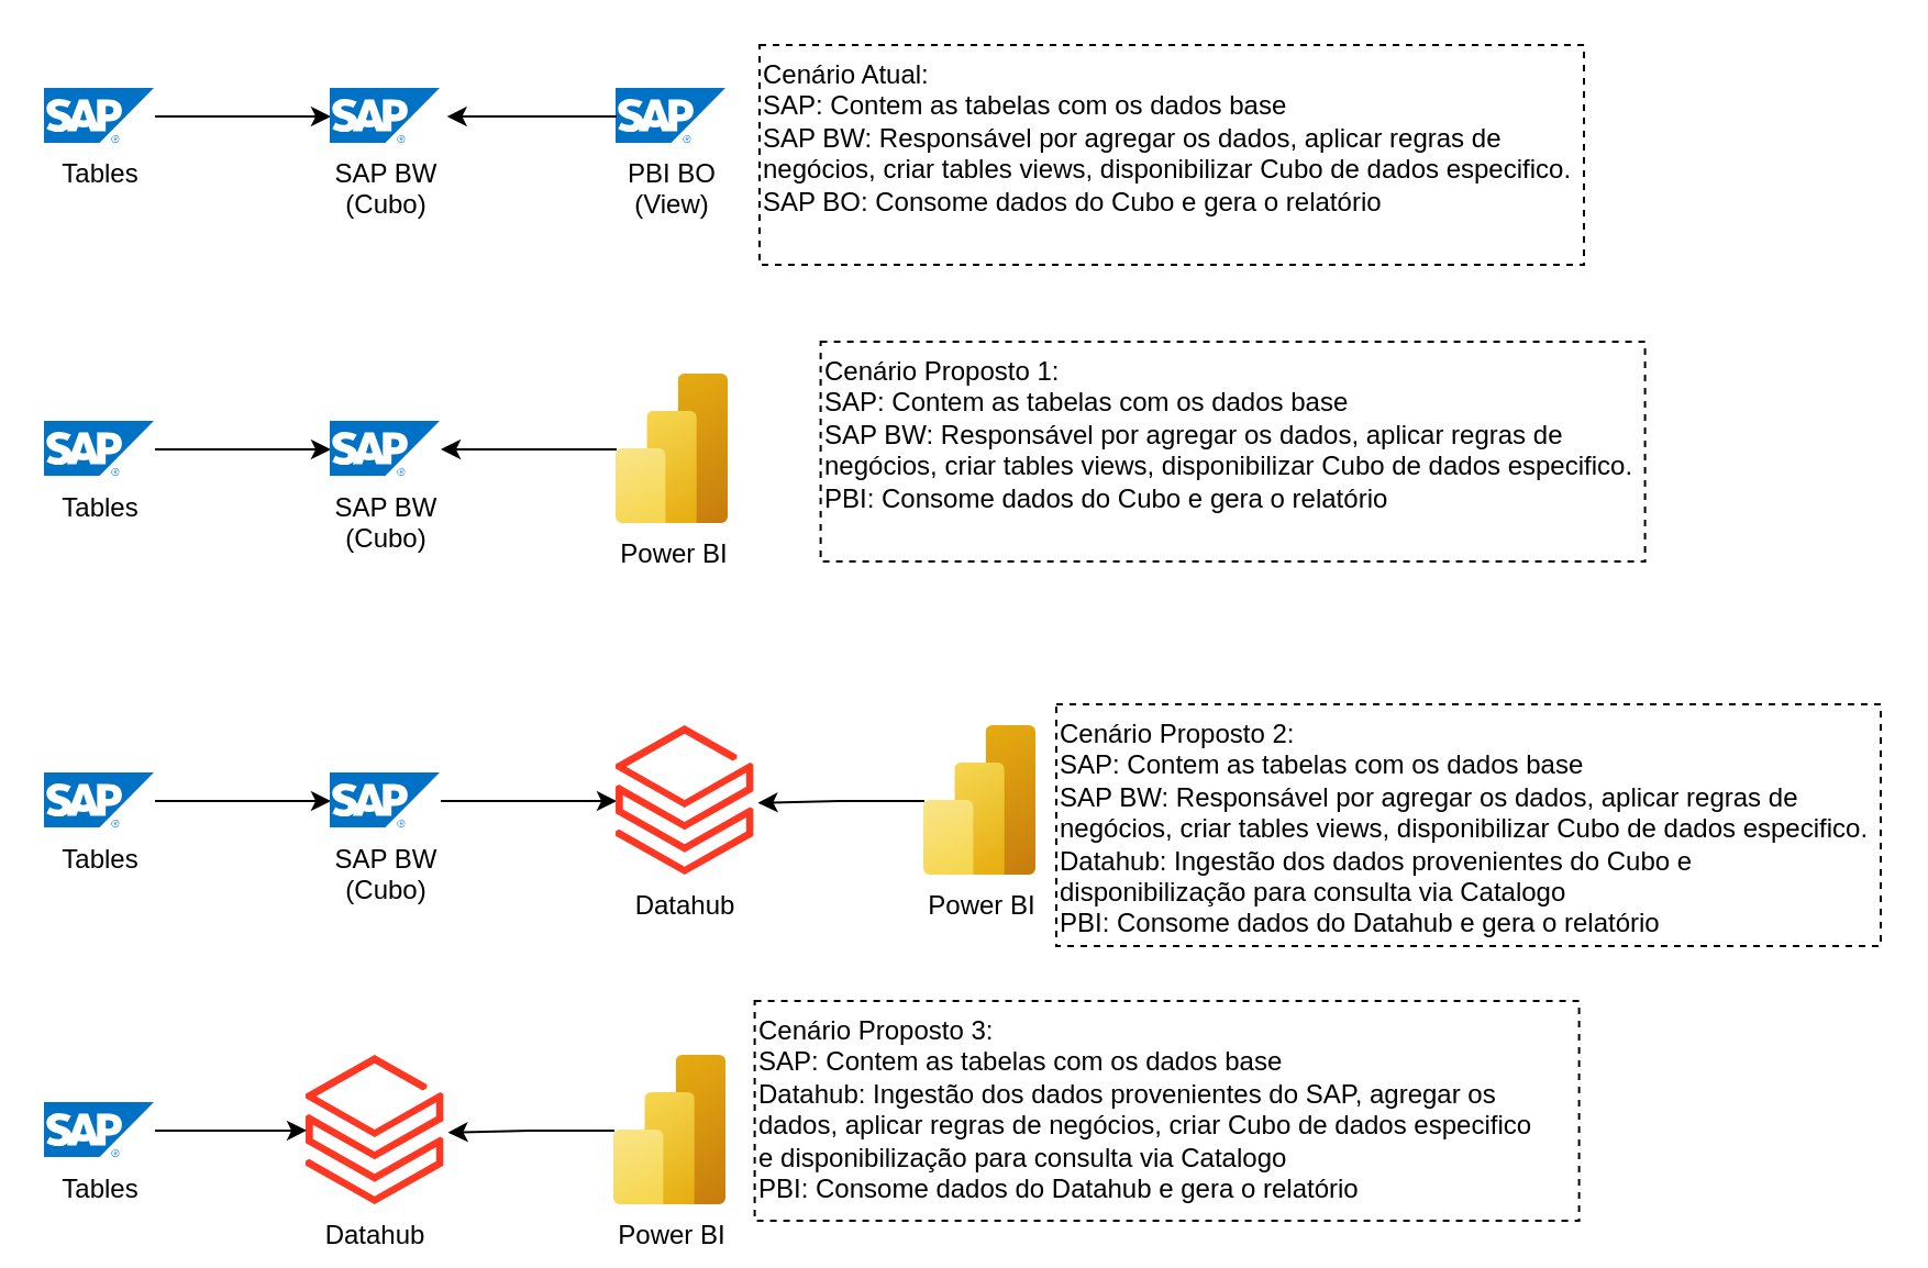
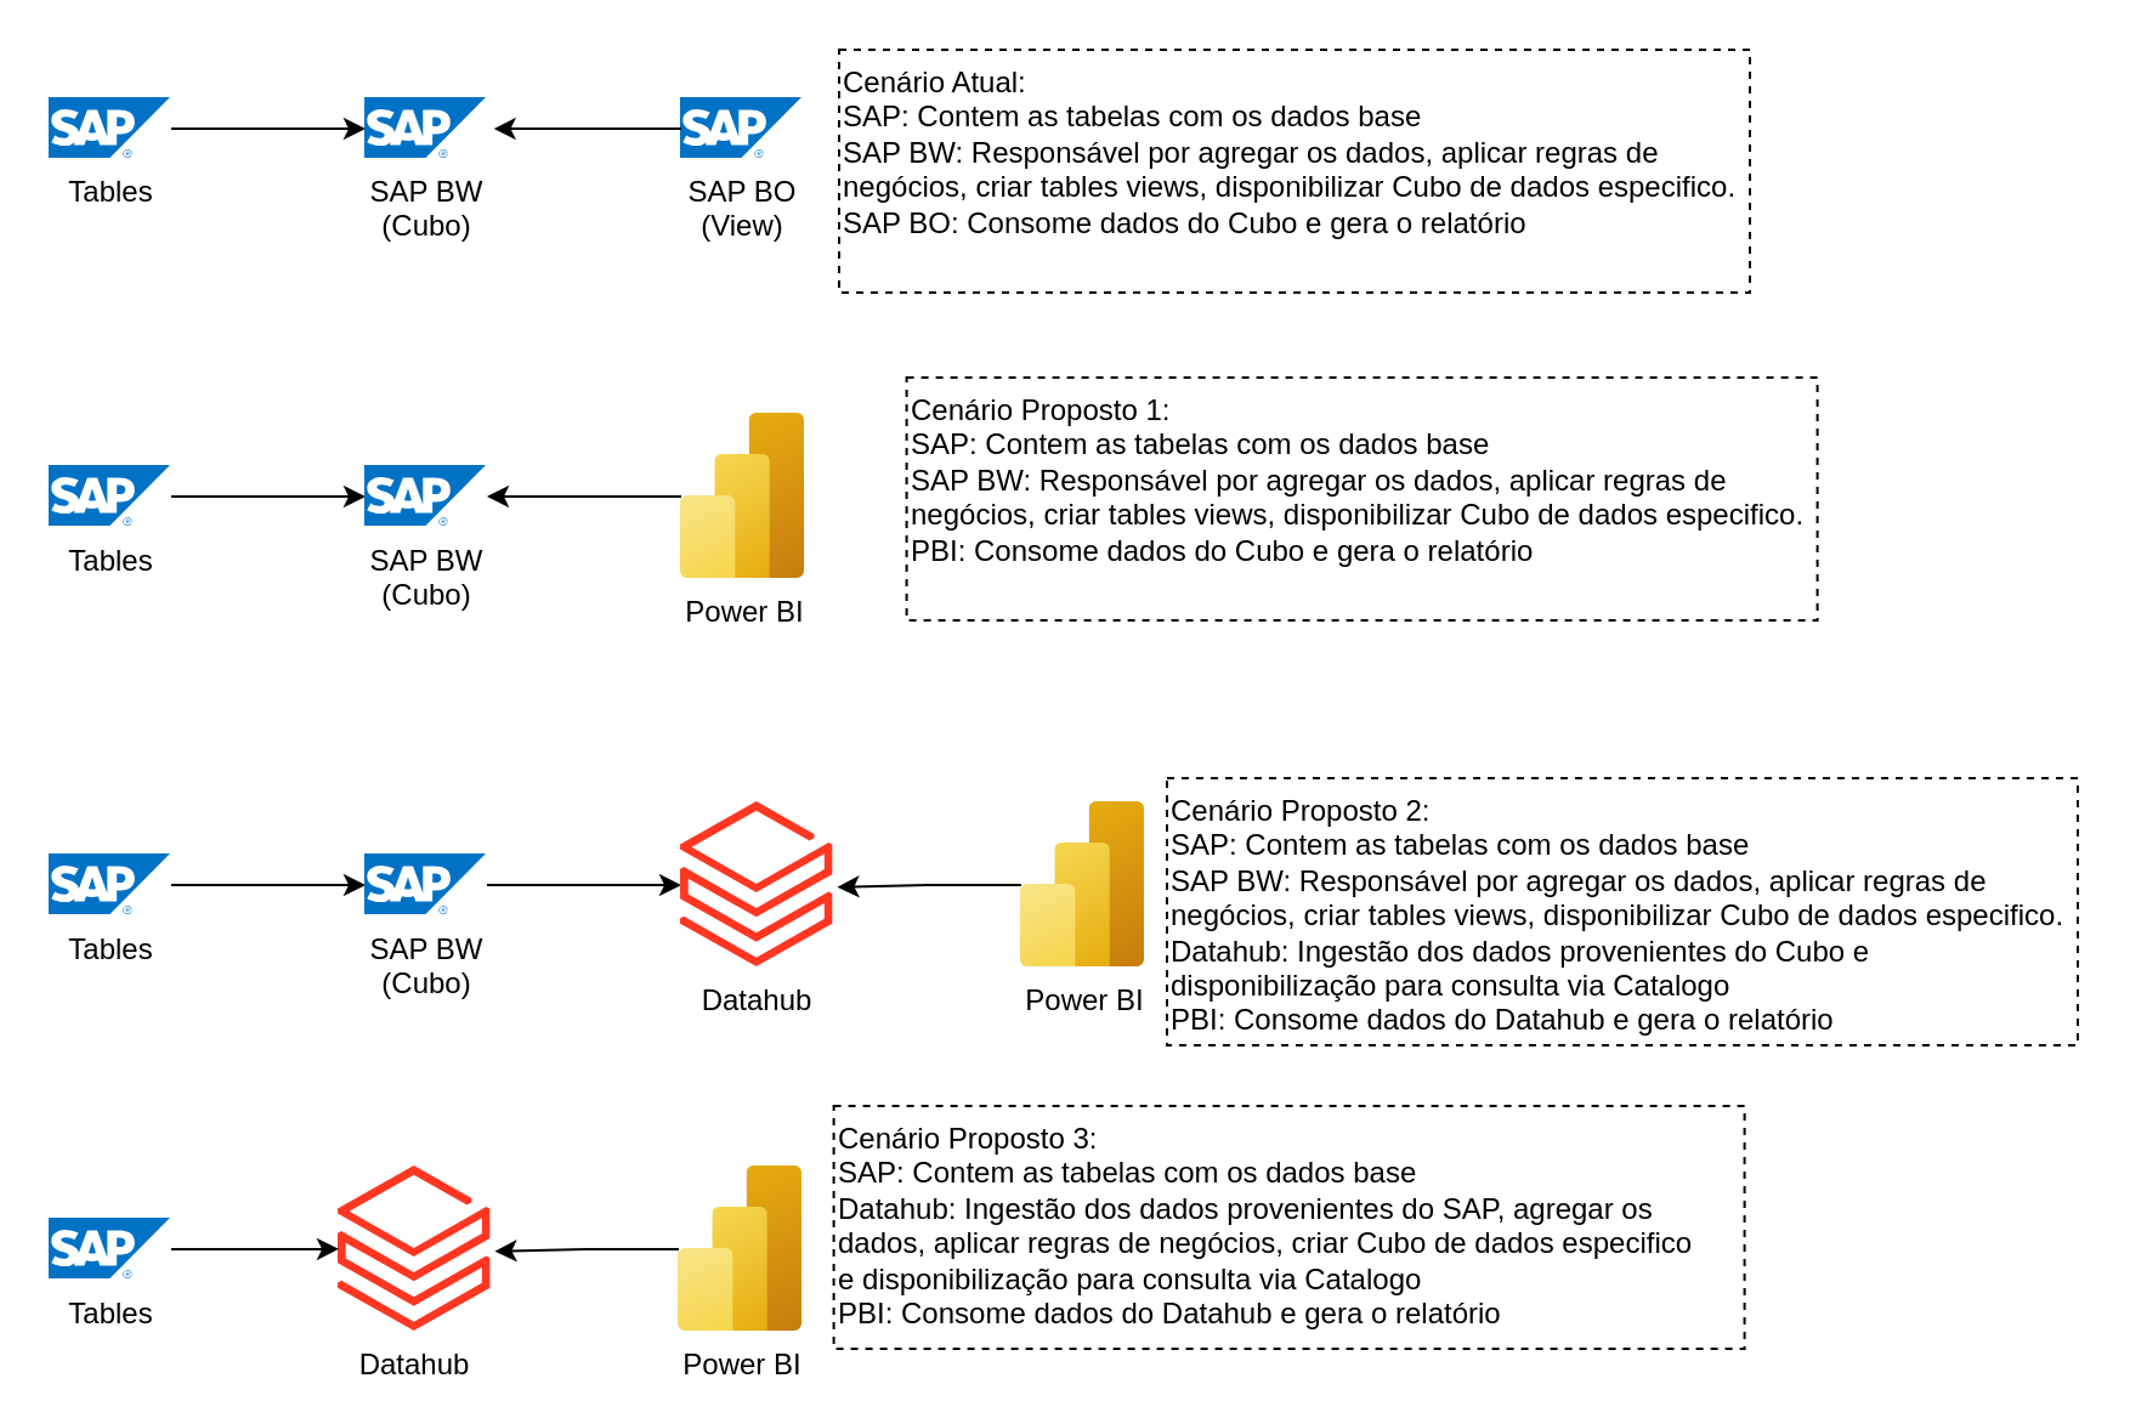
  <mxCell id="0" />
  <mxCell id="1" parent="0" />
  <mxCell id="2" value="" style="edgeStyle=orthogonalEdgeStyle;rounded=0;orthogonalLoop=1;jettySize=auto;html=1;" edge="1" parent="1" source="3" target="4"><mxGeometry relative="1" as="geometry" /></mxCell>
  <mxCell id="3" value="Tables" style="image;sketch=0;aspect=fixed;html=1;points=[];align=center;fontSize=12;image=img/lib/mscae/SAP_HANA_on_Azure.svg;" vertex="1" parent="1"><mxGeometry x="20" y="40" width="50" height="25" as="geometry" /></mxCell>
  <mxCell id="4" value="SAP BW&lt;br&gt;(Cubo)" style="image;sketch=0;aspect=fixed;html=1;points=[];align=center;fontSize=12;image=img/lib/mscae/SAP_HANA_on_Azure.svg;" vertex="1" parent="1"><mxGeometry x="150" y="40" width="50" height="25" as="geometry" /></mxCell>
- <mxCell id="5" value="PBI BO&lt;br&gt;(View)" style="image;sketch=0;aspect=fixed;html=1;points=[];align=center;fontSize=12;image=img/lib/mscae/SAP_HANA_on_Azure.svg;" vertex="1" parent="1"><mxGeometry x="280" y="40" width="50" height="25" as="geometry" /></mxCell>
+ <mxCell id="5" value="SAP BO&lt;br&gt;(View)" style="image;sketch=0;aspect=fixed;html=1;points=[];align=center;fontSize=12;image=img/lib/mscae/SAP_HANA_on_Azure.svg;" vertex="1" parent="1"><mxGeometry x="280" y="40" width="50" height="25" as="geometry" /></mxCell>
  <mxCell id="6" value="" style="edgeStyle=orthogonalEdgeStyle;rounded=0;orthogonalLoop=1;jettySize=auto;html=1;" edge="1" parent="1" source="7" target="8"><mxGeometry relative="1" as="geometry" /></mxCell>
  <mxCell id="7" value="Tables" style="image;sketch=0;aspect=fixed;html=1;points=[];align=center;fontSize=12;image=img/lib/mscae/SAP_HANA_on_Azure.svg;" vertex="1" parent="1"><mxGeometry x="20" y="191.5" width="50" height="25" as="geometry" /></mxCell>
  <mxCell id="8" value="SAP BW&lt;br&gt;(Cubo)" style="image;sketch=0;aspect=fixed;html=1;points=[];align=center;fontSize=12;image=img/lib/mscae/SAP_HANA_on_Azure.svg;" vertex="1" parent="1"><mxGeometry x="150" y="191.5" width="50" height="25" as="geometry" /></mxCell>
  <mxCell id="9" style="edgeStyle=orthogonalEdgeStyle;rounded=0;orthogonalLoop=1;jettySize=auto;html=1;" edge="1" parent="1" source="10" target="8"><mxGeometry relative="1" as="geometry" /></mxCell>
  <mxCell id="10" value="Power BI" style="image;aspect=fixed;html=1;points=[];align=center;fontSize=12;image=img/lib/azure2/analytics/Power_BI_Embedded.svg;" vertex="1" parent="1"><mxGeometry x="280" y="170" width="51" height="68" as="geometry" /></mxCell>
  <mxCell id="11" value="" style="edgeStyle=orthogonalEdgeStyle;rounded=0;orthogonalLoop=1;jettySize=auto;html=1;" edge="1" parent="1" source="12" target="14"><mxGeometry relative="1" as="geometry" /></mxCell>
  <mxCell id="12" value="Tables" style="image;sketch=0;aspect=fixed;html=1;points=[];align=center;fontSize=12;image=img/lib/mscae/SAP_HANA_on_Azure.svg;" vertex="1" parent="1"><mxGeometry x="20" y="351.5" width="50" height="25" as="geometry" /></mxCell>
  <mxCell id="13" style="edgeStyle=orthogonalEdgeStyle;rounded=0;orthogonalLoop=1;jettySize=auto;html=1;" edge="1" parent="1" source="14" target="16"><mxGeometry relative="1" as="geometry" /></mxCell>
  <mxCell id="14" value="SAP BW&lt;br&gt;(Cubo)" style="image;sketch=0;aspect=fixed;html=1;points=[];align=center;fontSize=12;image=img/lib/mscae/SAP_HANA_on_Azure.svg;" vertex="1" parent="1"><mxGeometry x="150" y="351.5" width="50" height="25" as="geometry" /></mxCell>
  <mxCell id="15" value="Power BI" style="image;aspect=fixed;html=1;points=[];align=center;fontSize=12;image=img/lib/azure2/analytics/Power_BI_Embedded.svg;" vertex="1" parent="1"><mxGeometry x="420" y="330" width="51" height="68" as="geometry" /></mxCell>
  <mxCell id="16" value="Datahub" style="image;aspect=fixed;html=1;points=[];align=center;fontSize=12;image=img/lib/azure2/analytics/Azure_Databricks.svg;" vertex="1" parent="1"><mxGeometry x="280" y="330" width="62.8" height="68" as="geometry" /></mxCell>
  <mxCell id="17" style="edgeStyle=orthogonalEdgeStyle;rounded=0;orthogonalLoop=1;jettySize=auto;html=1;entryX=1.056;entryY=0.501;entryDx=0;entryDy=0;entryPerimeter=0;" edge="1" parent="1" source="5" target="4"><mxGeometry relative="1" as="geometry" /></mxCell>
  <mxCell id="18" style="edgeStyle=orthogonalEdgeStyle;rounded=0;orthogonalLoop=1;jettySize=auto;html=1;entryX=1.023;entryY=0.513;entryDx=0;entryDy=0;entryPerimeter=0;" edge="1" parent="1" source="15" target="16"><mxGeometry relative="1" as="geometry" /></mxCell>
  <mxCell id="19" value="Tables" style="image;sketch=0;aspect=fixed;html=1;points=[];align=center;fontSize=12;image=img/lib/mscae/SAP_HANA_on_Azure.svg;" vertex="1" parent="1"><mxGeometry x="20" y="501.5" width="50" height="25" as="geometry" /></mxCell>
  <mxCell id="20" value="Power BI" style="image;aspect=fixed;html=1;points=[];align=center;fontSize=12;image=img/lib/azure2/analytics/Power_BI_Embedded.svg;" vertex="1" parent="1"><mxGeometry x="279" y="480" width="51" height="68" as="geometry" /></mxCell>
  <mxCell id="21" value="Datahub" style="image;aspect=fixed;html=1;points=[];align=center;fontSize=12;image=img/lib/azure2/analytics/Azure_Databricks.svg;" vertex="1" parent="1"><mxGeometry x="139" y="480" width="62.8" height="68" as="geometry" /></mxCell>
  <mxCell id="22" style="edgeStyle=orthogonalEdgeStyle;rounded=0;orthogonalLoop=1;jettySize=auto;html=1;entryX=1.023;entryY=0.513;entryDx=0;entryDy=0;entryPerimeter=0;" edge="1" parent="1" source="20" target="21"><mxGeometry relative="1" as="geometry" /></mxCell>
  <mxCell id="23" style="edgeStyle=orthogonalEdgeStyle;rounded=0;orthogonalLoop=1;jettySize=auto;html=1;entryX=0;entryY=0.499;entryDx=0;entryDy=0;entryPerimeter=0;" edge="1" parent="1" source="19" target="21"><mxGeometry relative="1" as="geometry" /></mxCell>
  <mxCell id="24" value="Cenário Atual:&lt;div&gt;SAP: Contem as tabelas com os dados base&lt;/div&gt;&lt;div&gt;SAP BW: Responsável por agregar os dados, aplicar regras de negócios, criar tables views, disponibilizar Cubo de dados especifico.&lt;/div&gt;&lt;div&gt;SAP BO: Consome dados do Cubo e gera o relatório&lt;/div&gt;" style="text;html=1;align=left;verticalAlign=top;whiteSpace=wrap;rounded=0;horizontal=1;strokeColor=default;dashed=1;" vertex="1" parent="1"><mxGeometry x="345" y="20" width="375" height="100" as="geometry" /></mxCell>
  <mxCell id="25" value="Cenário Proposto 1:&lt;div&gt;SAP: Contem as tabelas com os dados base&lt;/div&gt;&lt;div&gt;SAP BW: Responsável por agregar os dados, aplicar regras de negócios, criar tables views, disponibilizar Cubo de dados especifico.&lt;/div&gt;&lt;div&gt;PBI: Consome dados do Cubo e gera o relatório&lt;/div&gt;" style="text;html=1;align=left;verticalAlign=top;whiteSpace=wrap;rounded=0;horizontal=1;strokeColor=default;dashed=1;" vertex="1" parent="1"><mxGeometry x="372.8" y="155" width="375" height="100" as="geometry" /></mxCell>
  <mxCell id="26" value="Cenário Proposto 2:&lt;div&gt;SAP: Contem as tabelas com os dados base&lt;/div&gt;&lt;div&gt;SAP BW: Responsável por agregar os dados, aplicar regras de negócios, criar tables views, disponibilizar Cubo de dados especifico.&lt;/div&gt;&lt;div&gt;Datahub: Ingestão dos dados provenientes do Cubo e disponibilização para consulta via Catalogo&lt;br&gt;PBI: Consome dados do Datahub e gera o relatório&lt;/div&gt;" style="text;html=1;align=left;verticalAlign=top;whiteSpace=wrap;rounded=0;horizontal=1;strokeColor=default;dashed=1;" vertex="1" parent="1"><mxGeometry x="480" y="320" width="375" height="110" as="geometry" /></mxCell>
  <mxCell id="27" value="Cenário Proposto 3:&lt;div&gt;SAP: Contem as tabelas com os dados base&lt;/div&gt;&lt;div&gt;Datahub: Ingestão dos dados provenientes do SAP,&amp;nbsp;&lt;span style=&quot;background-color: initial;&quot;&gt;agregar os dados, aplicar regras de negócios, criar Cubo de dados especifico e&lt;/span&gt;&lt;span style=&quot;background-color: initial;&quot;&gt;&amp;nbsp;disponibilização para consulta via Catalogo&lt;/span&gt;&lt;/div&gt;&lt;div&gt;PBI: Consome dados do Datahub e gera o relatório&lt;/div&gt;" style="text;html=1;align=left;verticalAlign=top;whiteSpace=wrap;rounded=0;horizontal=1;strokeColor=default;dashed=1;" vertex="1" parent="1"><mxGeometry x="342.8" y="455" width="375" height="100" as="geometry" /></mxCell>
